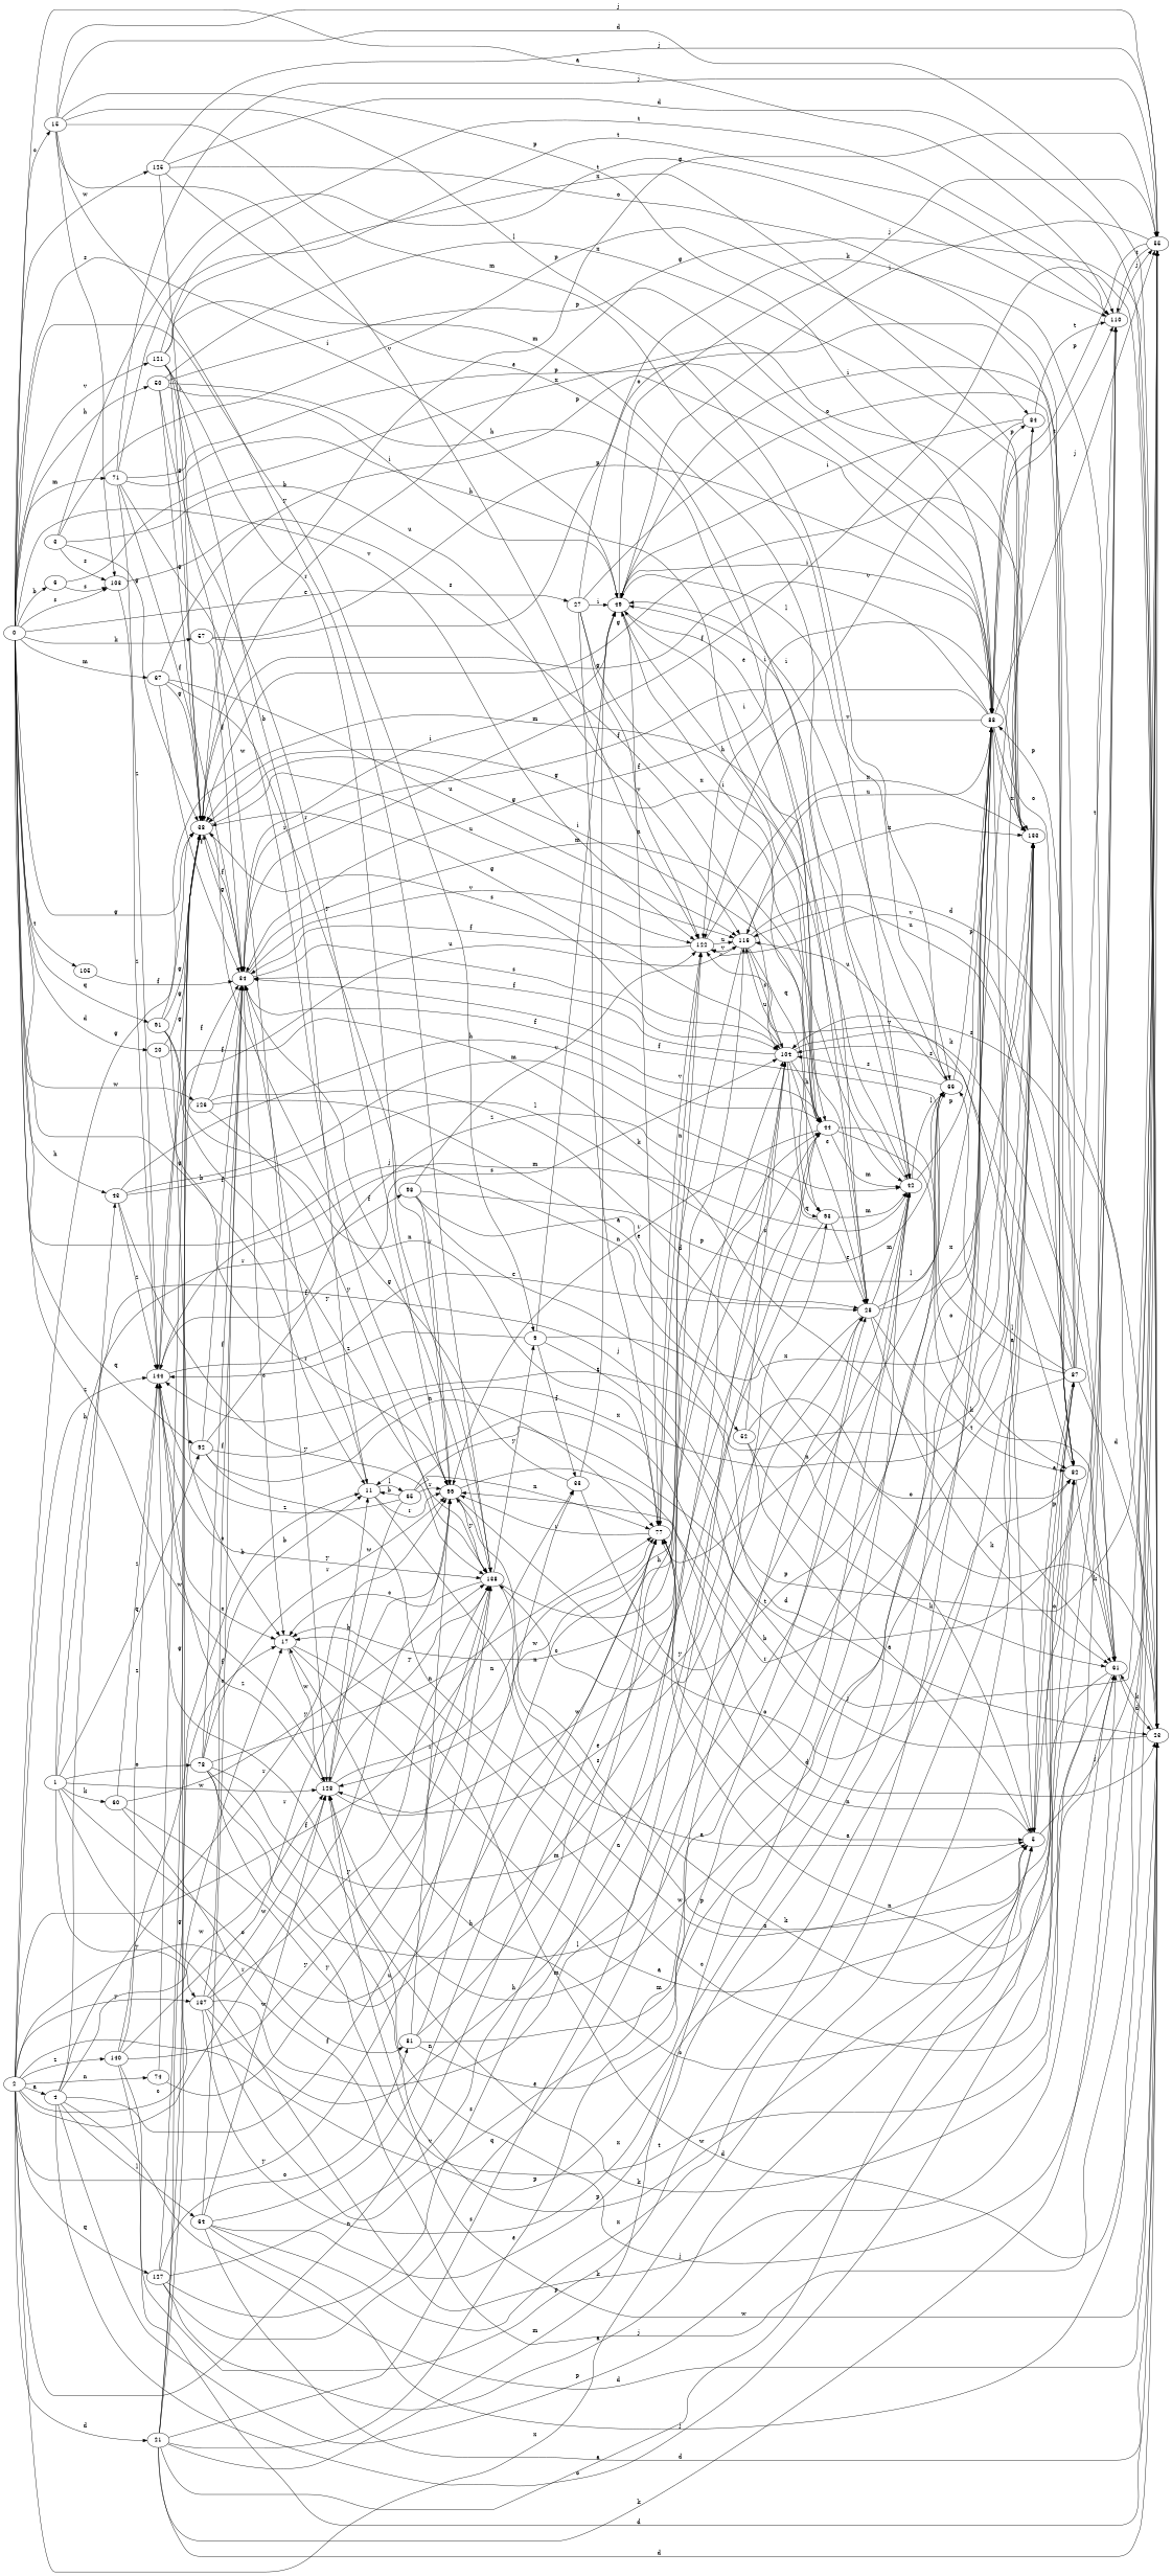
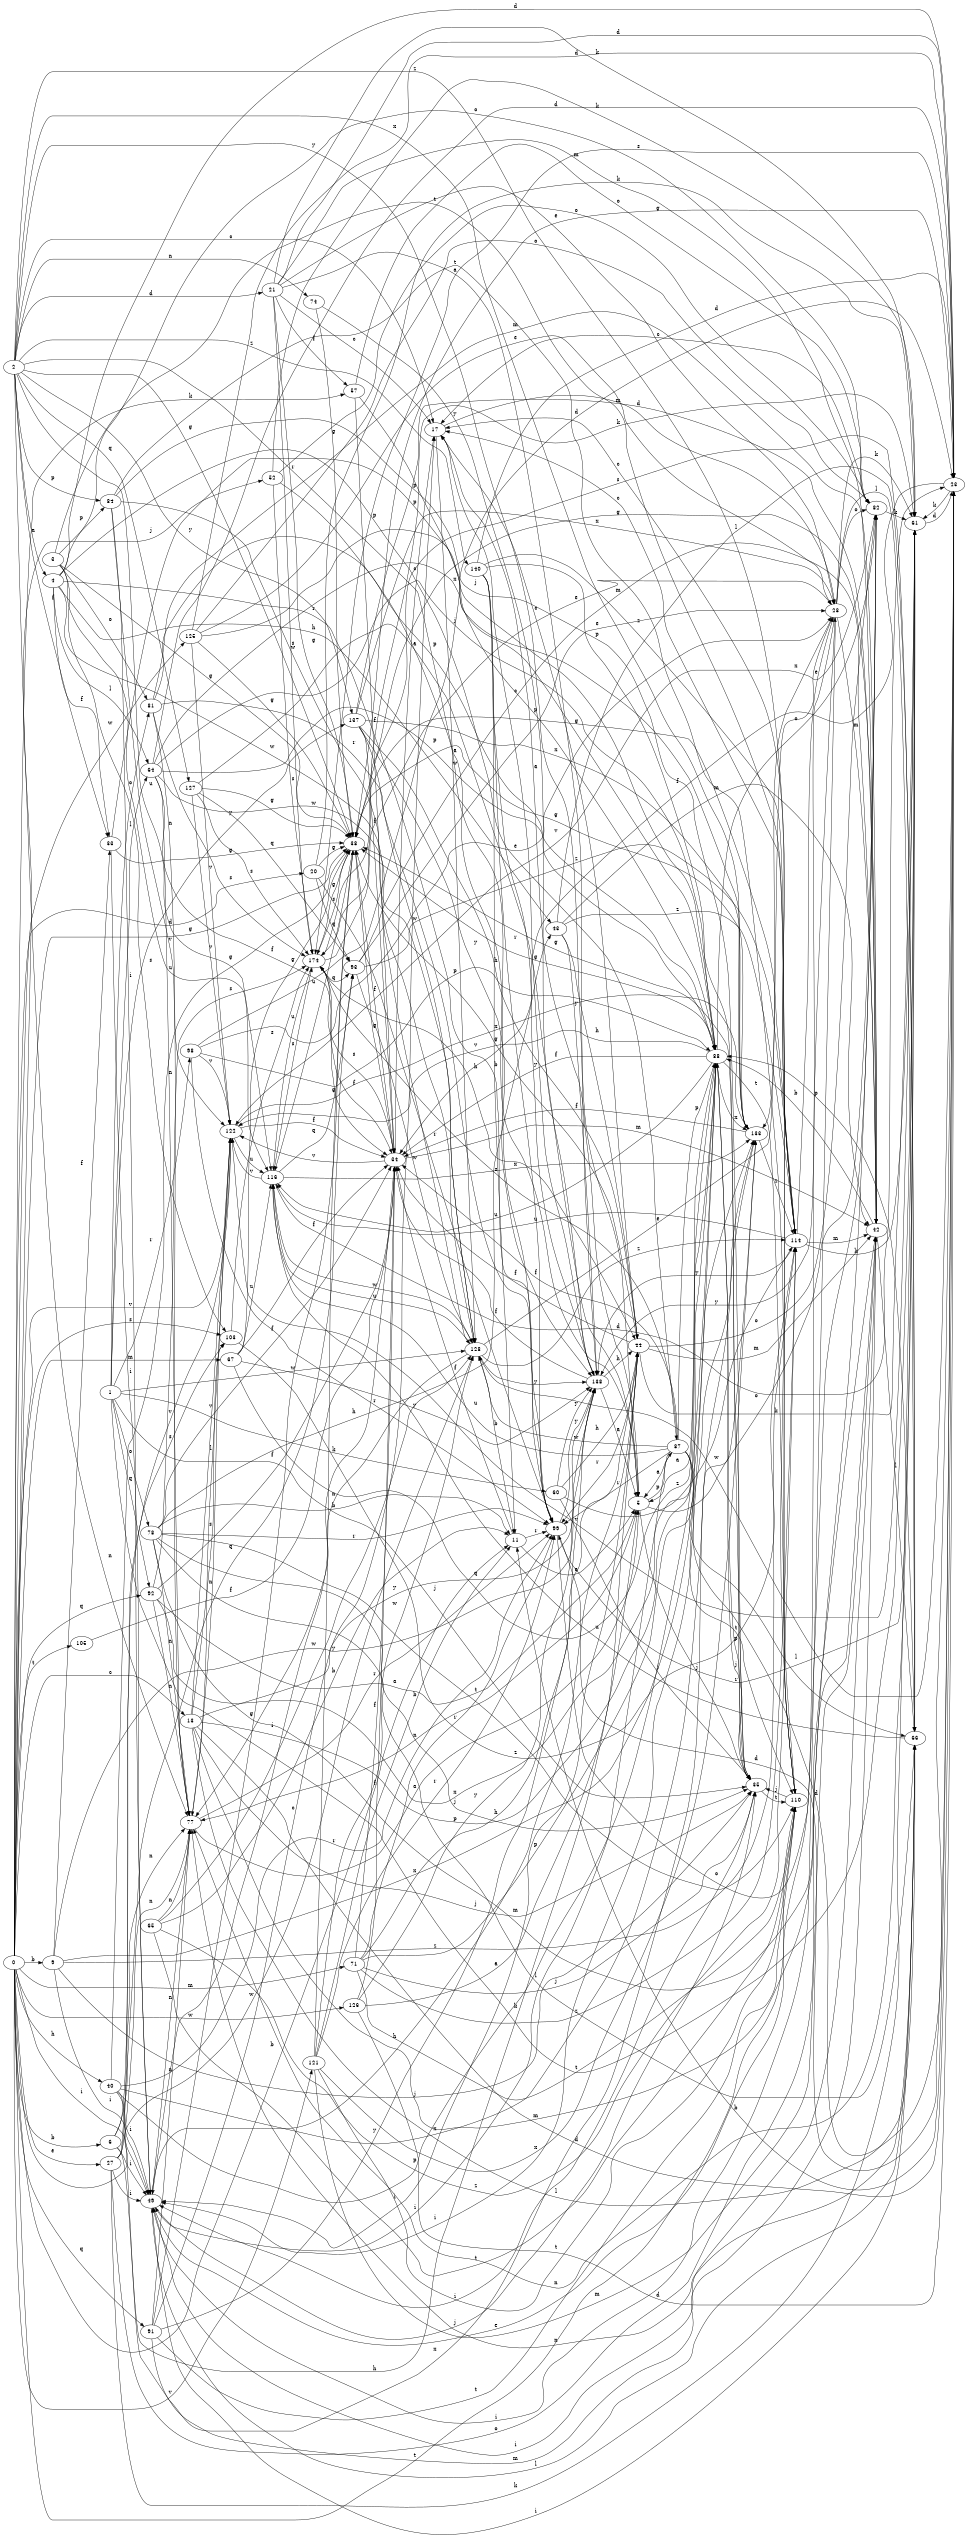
  strict digraph {
    rankdir=LR
    0
    6
    9
    11
-   13 [label=15]
+   13
    20
    27
    38
-   40 [label=50]
+   40
    43
    49
    52
    57
    67
    71
    91
    92
    103
    105
    110
    121
    122
    125
    126
    128
    77
    133
-   55
+   55 [label=35]
    33
    138
-   144
+   144 [label=114]
    99
    5
    34
    65
    23
    66
    n38 [label=42]
    88
    61
    93
    82
    116
-   104
+   104 [label=174]
    44
    28
    17
    127
    1
    60
    64
    78
    81
    98
    137
    2
    4
    21
    74
    84
    140
    87
    3
    0 -> 6 [label=b]
    0 -> 9 [label=b]
    0 -> 11 [label=b]
    0 -> 13 [label=c]
    0 -> 20 [label=d]
    0 -> 27 [label=e]
    0 -> 38 [label=g]
    0 -> 40 [label=h]
-   0 -> 43 [label=h]
+   78 -> 43 [label=h]
    0 -> 49 [label=i]
    0 -> 52 [label=j]
    0 -> 57 [label=k]
    0 -> 67 [label=m]
    0 -> 71 [label=m]
    0 -> 91 [label=q]
    0 -> 92 [label=q]
    0 -> 103 [label=s]
    0 -> 105 [label=t]
-   0 -> 110 [label=a]
+   0 -> 110 [label=t]
    0 -> 121 [label=v]
    0 -> 122 [label=v]
    0 -> 125 [label=w]
    0 -> 126 [label=w]
    0 -> 128 [label=w]
+   6 -> 49 [label=i]
    6 -> 103 [label=s]
+   6 -> 77 [label=n]
    6 -> 133 [label=x]
    9 -> 49 [label=i]
    9 -> 133 [label=x]
    9 -> 55 [label=j]
    9 -> 33 [label=f]
-   138 -> 9 [label=y]
+   9 -> 138 [label=y]
    9 -> 144 [label=z]
    11 -> 99 [label=r]
    11 -> 5 [label=a]
    11 -> 34 [label=f]
-   11 -> 65 [label=l]
    13 -> 103 [label=s]
    13 -> 122 [label=v]
    13 -> 55 [label=j]
    13 -> 138 [label=y]
    13 -> 23 [label=d]
    13 -> 66 [label=l]
    13 -> n38 [label=m]
    13 -> 88 [label=p]
    20 -> 38 [label=g]
    20 -> 99 [label=r]
    20 -> 61 [label=k]
+   20 -> 93 [label=q]
    27 -> 49 [label=i]
    27 -> 122 [label=v]
    27 -> 77 [label=n]
    27 -> 61 [label=k]
-   27 -> 93 [label=x]
+   27 -> 93 [label=q]
    27 -> 82 [label=o]
    38 -> 34 [label=f]
    38 -> 116 [label=u]
    38 -> 104 [label=s]
    40 -> 38 [label=g]
    40 -> 49 [label=i]
    40 -> 133 [label=x]
    40 -> 99 [label=r]
    40 -> 88 [label=p]
    40 -> 44 [label=h]
    43 -> 138 [label=y]
    43 -> 144 [label=z]
    43 -> 66 [label=l]
    43 -> n38 [label=m]
    43 -> 44 [label=h]
    49 -> 77 [label=n]
    49 -> 55 [label=j]
    49 -> 66 [label=l]
    49 -> 44 [label=h]
    49 -> 28 [label=e]
    52 -> 5 [label=a]
    52 -> 61 [label=k]
    52 -> 82 [label=o]
    52 -> 104 [label=s]
    57 -> 34 [label=f]
    57 -> 88 [label=p]
    57 -> 82 [label=o]
    67 -> 38 [label=g]
    67 -> 138 [label=y]
    67 -> 34 [label=f]
-   67 -> 88 [label=p]
+   67 -> 88 [label=q]
    67 -> 116 [label=u]
    71 -> 110 [label=t]
    71 -> 55 [label=j]
    71 -> 144 [label=z]
    71 -> 99 [label=r]
    71 -> 34 [label=f]
    71 -> 88 [label=p]
    71 -> 44 [label=h]
    91 -> 38 [label=g]
+   91 -> 110 [label=t]
    91 -> 77 [label=n]
    91 -> 138 [label=y]
    91 -> n38 [label=m]
    91 -> 17 [label=c]
    92 -> 77 [label=n]
    92 -> 133 [label=x]
    92 -> 5 [label=a]
    92 -> 34 [label=f]
    92 -> 104 [label=s]
    103 -> 144 [label=z]
    103 -> 104 [label=s]
    105 -> 34 [label=f]
    110 -> 55 [label=j]
    110 -> 17 [label=c]
    121 -> 11 [label=b]
    121 -> 38 [label=g]
    121 -> 110 [label=t]
    121 -> 128 [label=w]
    121 -> 133 [label=x]
    121 -> 99 [label=r]
    121 -> n38 [label=m]
    122 -> 77 [label=n]
    122 -> 133 [label=x]
    122 -> 34 [label=f]
    122 -> 116 [label=u]
-   125 -> 38 [label=i]
+   125 -> 38 [label=g]
+   125 -> 122 [label=v]
    125 -> 55 [label=j]
    125 -> 23 [label=d]
    125 -> 82 [label=o]
    125 -> 28 [label=e]
    126 -> 138 [label=y]
    126 -> 5 [label=a]
    126 -> 34 [label=f]
    126 -> 23 [label=d]
    128 -> 11 [label=b]
    128 -> 77 [label=n]
    128 -> 138 [label=y]
    128 -> 144 [label=z]
+   128 -> 116 [label=u]
    128 -> 28 [label=e]
-   77 -> 122 [label=v]
+   77 -> 122 [label=l]
    77 -> 99 [label=r]
    77 -> 5 [label=a]
    133 -> 38 [label=g]
    133 -> 144 [label=z]
    133 -> 34 [label=f]
    55 -> 38 [label=g]
    55 -> 49 [label=i]
    55 -> 110 [label=t]
    55 -> 88 [label=p]
    33 -> 38 [label=g]
    33 -> 49 [label=i]
    33 -> 88 [label=p]
    138 -> 5 [label=a]
    138 -> 34 [label=f]
    138 -> 44 [label=h]
    138 -> 17 [label=c]
    144 -> 38 [label=g]
    144 -> 138 [label=y]
    144 -> n38 [label=m]
    144 -> 61 [label=k]
    144 -> 116 [label=u]
    144 -> 28 [label=e]
    144 -> 17 [label=c]
    99 -> 138 [label=y]
    99 -> 23 [label=d]
    99 -> 82 [label=o]
    5 -> 77 [label=n]
    5 -> 55 [label=j]
    5 -> 82 [label=o]
    5 -> 87 [label=p]
    34 -> 38 [label=g]
    34 -> 49 [label=i]
    34 -> 122 [label=v]
    34 -> n38 [label=m]
    34 -> 104 [label=s]
    34 -> 17 [label=c]
    65 -> 11 [label=b]
    65 -> 110 [label=t]
    65 -> 128 [label=w]
    65 -> 77 [label=n]
    65 -> 144 [label=z]
-   65 -> 99 [label=r]
    23 -> 11 [label=b]
    23 -> 38 [label=g]
    23 -> 128 [label=w]
    23 -> 34 [label=f]
    23 -> 61 [label=k]
    23 -> 104 [label=s]
    66 -> 49 [label=i]
    66 -> 77 [label=n]
    66 -> 88 [label=p]
    66 -> 116 [label=u]
    66 -> 104 [label=s]
    n38 -> 38 [label=g]
    n38 -> 49 [label=i]
    n38 -> 66 [label=l]
-   n38 -> 88 [label=p]
+   n38 -> 88 [label=b]
    88 -> 38 [label=g]
    88 -> 49 [label=i]
    88 -> 110 [label=t]
    88 -> 122 [label=v]
    88 -> 133 [label=x]
    88 -> 55 [label=j]
    88 -> 5 [label=a]
    88 -> 34 [label=f]
    88 -> 82 [label=o]
    88 -> 116 [label=u]
    61 -> 122 [label=v]
    61 -> 77 [label=n]
-   61 -> 99 [label=k]
+   61 -> 99 [label=r]
    61 -> 23 [label=d]
    93 -> 128 [label=w]
    93 -> 144 [label=z]
    93 -> n38 [label=m]
    93 -> 28 [label=e]
    82 -> 122 [label=v]
    82 -> 61 [label=k]
    82 -> 17 [label=c]
    116 -> 122 [label=v]
    116 -> 128 [label=w]
    116 -> 133 [label=x]
    116 -> 23 [label=d]
    116 -> 93 [label=q]
    116 -> 104 [label=s]
    104 -> 38 [label=g]
    104 -> 34 [label=f]
    104 -> 61 [label=k]
    104 -> 93 [label=q]
    104 -> 116 [label=u]
    104 -> 44 [label=h]
    104 -> 28 [label=e]
    44 -> 38 [label=g]
    44 -> 49 [label=i]
    44 -> 99 [label=r]
    44 -> 34 [label=f]
    44 -> n38 [label=m]
    44 -> 61 [label=k]
    44 -> 82 [label=o]
    44 -> 17 [label=c]
    28 -> 49 [label=i]
    28 -> 133 [label=x]
    28 -> 138 [label=y]
    28 -> 66 [label=l]
    28 -> n38 [label=m]
    28 -> 61 [label=k]
-   28 -> 82 [label=t]
+   28 -> 82 [label=o]
    17 -> 128 [label=w]
    17 -> 5 [label=a]
-   17 -> 23 [label=d]
+   17 -> 28 [label=d]
    127 -> 38 [label=g]
    127 -> 122 [label=v]
    127 -> 5 [label=a]
    127 -> 93 [label=q]
    127 -> 104 [label=s]
    1 -> 92 [label=q]
    1 -> 128 [label=w]
    1 -> 55 [label=j]
    1 -> 61 [label=k]
    1 -> 60 [label=k]
+   1 -> 64 [label=l]
    1 -> 78 [label=o]
    1 -> 81 [label=o]
    1 -> 98 [label=r]
    1 -> 137 [label=y]
    60 -> 55 [label=j]
    60 -> 138 [label=y]
    60 -> 144 [label=z]
    60 -> 44 [label=h]
    64 -> 128 [label=w]
    64 -> 77 [label=n]
    64 -> 133 [label=x]
    64 -> 55 [label=j]
    64 -> 34 [label=f]
    64 -> 23 [label=d]
    64 -> 88 [label=p]
    78 -> 11 [label=b]
    78 -> 110 [label=t]
    78 -> 77 [label=n]
    78 -> 55 [label=j]
    78 -> 99 [label=r]
    78 -> 34 [label=f]
    78 -> 66 [label=l]
    78 -> n38 [label=m]
    81 -> 77 [label=n]
    81 -> 99 [label=r]
    81 -> n38 [label=m]
    81 -> 88 [label=p]
    81 -> 104 [label=s]
    98 -> 122 [label=v]
    98 -> 99 [label=r]
    98 -> 23 [label=d]
    98 -> 88 [label=p]
    98 -> 28 [label=e]
    137 -> 128 [label=w]
    137 -> 133 [label=x]
    137 -> 138 [label=y]
    137 -> 34 [label=f]
    137 -> n38 [label=m]
    137 -> 44 [label=h]
-   137 -> 28 [label=e]
+   137 -> 28 [label=x]
    2 -> 38 [label=g]
    2 -> 77 [label=n]
    2 -> 133 [label=x]
    2 -> 33 [label=f]
    2 -> 138 [label=y]
    2 -> 144 [label=z]
    2 -> 99 [label=r]
    2 -> 116 [label=u]
    2 -> 17 [label=c]
    2 -> 127 [label=q]
    2 -> 137 [label=y]
    2 -> 4 [label=a]
    2 -> 21 [label=d]
    2 -> 74 [label=n]
    2 -> 84 [label=p]
    2 -> 140 [label=z]
    4 -> 43 [label=h]
    4 -> 128 [label=w]
    4 -> 33 [label=f]
    4 -> 99 [label=r]
    4 -> 23 [label=d]
    4 -> 82 [label=o]
    4 -> 64 [label=l]
    4 -> 87 [label=p]
    21 -> 38 [label=g]
    21 -> 5 [label=a]
-   21 -> 34 [label=f]
+   21 -> 57 [label=f]
    21 -> 23 [label=d]
    21 -> n38 [label=m]
    21 -> 61 [label=k]
    21 -> 104 [label=s]
    21 -> 28 [label=e]
    21 -> 17 [label=c]
    74 -> 38 [label=g]
    74 -> 138 [label=y]
    84 -> 49 [label=i]
    84 -> 110 [label=t]
    84 -> 122 [label=v]
    84 -> 128 [label=w]
-   88 -> 84 [label=p]
+   84 -> 88 [label=p]
    140 -> 11 [label=b]
    140 -> 138 [label=y]
    140 -> 144 [label=z]
    140 -> 99 [label=r]
    140 -> 23 [label=d]
    140 -> 88 [label=p]
    87 -> 49 [label=i]
    87 -> 110 [label=t]
    87 -> 128 [label=w]
    87 -> 99 [label=r]
    87 -> 5 [label=a]
    87 -> 34 [label=f]
    87 -> 23 [label=d]
    87 -> 66 [label=l]
    87 -> 88 [label=p]
    87 -> 116 [label=u]
    87 -> 104 [label=s]
    3 -> 38 [label=g]
    3 -> 103 [label=s]
    3 -> 110 [label=t]
    3 -> 116 [label=u]
-   127 -> 81 [label=o]
+   3 -> 81 [label=o]
    3 -> 84 [label=p]
  }
